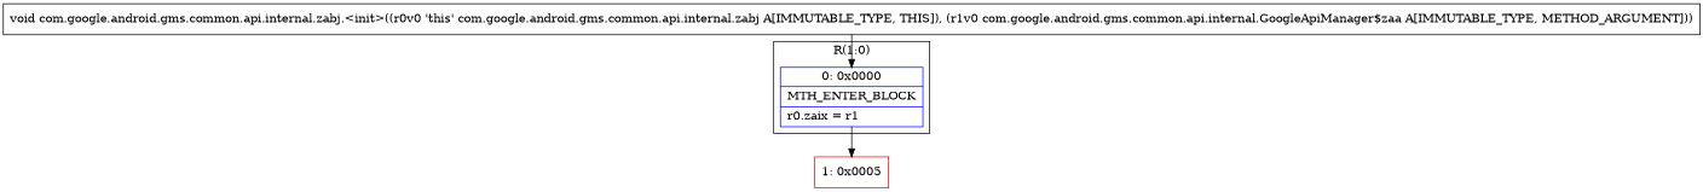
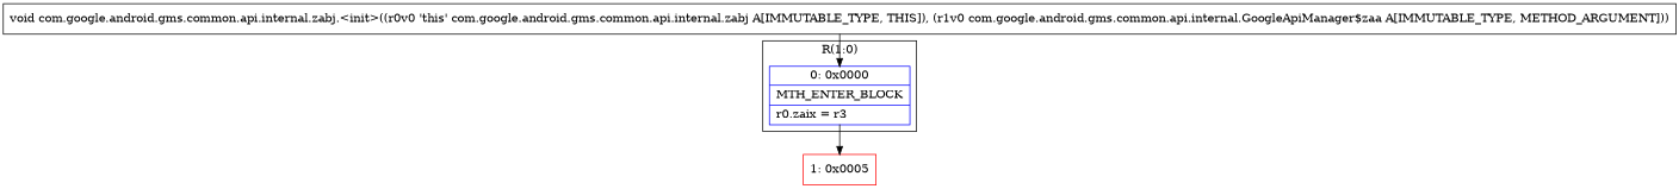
  digraph {
    node [shape=record]
-   n1 [color=blue label="{0\:\ 0x0000|MTH_ENTER_BLOCK\l|r0.zaix = r1\l}"]
+   n1 [color=blue label="{0\:\ 0x0000|MTH_ENTER_BLOCK\l|r0.zaix = r3\l}"]
    n2 [color=red label="{1\:\ 0x0005}"]
    n3 [label="{void com.google.android.gms.common.api.internal.zabj.\<init\>((r0v0 'this' com.google.android.gms.common.api.internal.zabj A[IMMUTABLE_TYPE, THIS]), (r1v0 com.google.android.gms.common.api.internal.GoogleApiManager$zaa A[IMMUTABLE_TYPE, METHOD_ARGUMENT])) }"]
    subgraph cluster_1 {
      label="R(1:0)"
      n1
    }
    n1 -> n2
    n3 -> n1
  }
